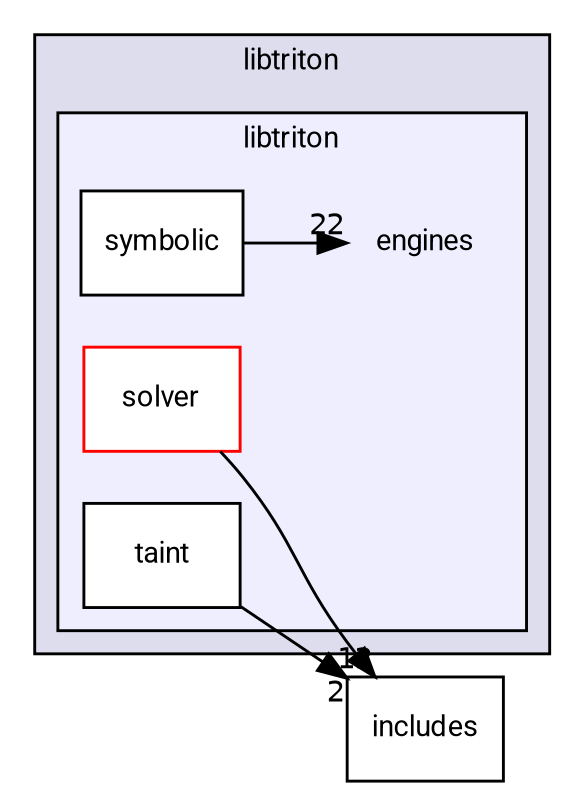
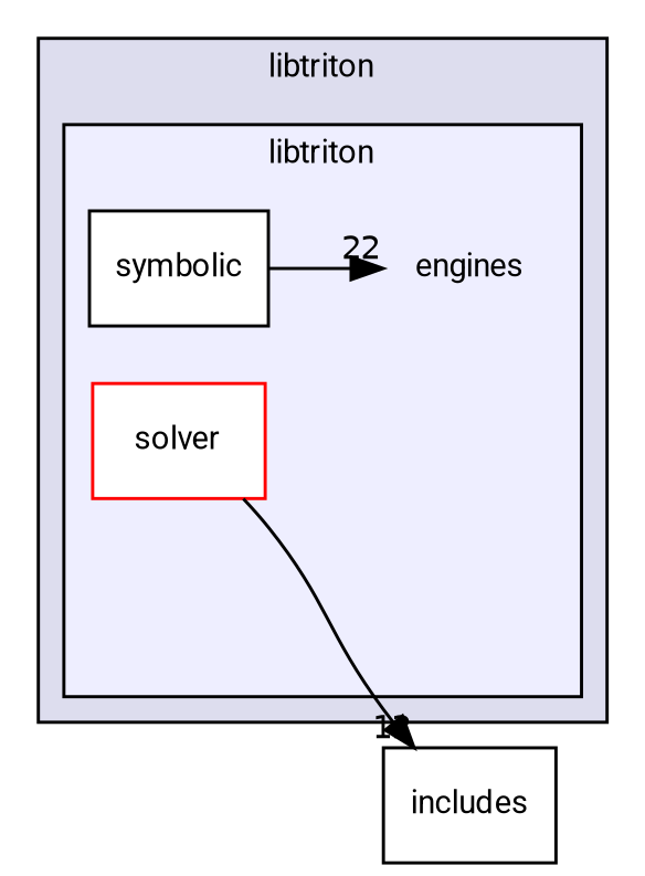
  digraph {
    compound=true
    fontname=Roboto
    rankdir=LR
    node [fontname=Roboto fontsize=10 shape=box color=black fillcolor=white style=filled]
    edge [fontname=Roboto labeldistance=1.5 labelfontname=Helvetica labelfontsize=10]
    n1 [label=engines shape=plaintext color="" fillcolor="" style=""]
    n2 [color=red label=solver]
    n3 [label=symbolic]
-   n4 [label=taint]
    n5 [label=includes]
    subgraph cluster_1 {
      bgcolor="#ddddee"
      fontsize=10
      label=libtriton
      pencolor=black
      subgraph cluster_2 {
        bgcolor="#eeeeff"
        fontsize=10
        label=libtriton
        pencolor=black
        n1
        n2
        n3
-       n4
      }
    }
    n2 -> n5 [headlabel=12]
    n3 -> n1 [headlabel=22]
-   n4 -> n5 [headlabel=2]
  }
